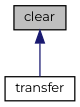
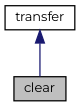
  digraph {
    rankdir=TB
    fontname=Montserrat
    node [color=black fontname=Montserrat fontsize=10 shape=record]
    n1 [fillcolor=grey75 fontcolor=black height=0.2 label=clear style=filled width=0.4]
    n2 [height=0.2 label=transfer width=0.4]
-   n1 -> n2 [color=midnightblue dir=back fontname=Montserrat fontsize=10 labelfontname=FreeSans labelfontsize=10 style=solid]
+   n2 -> n1 [color=midnightblue dir=back fontname=Montserrat fontsize=10 labelfontname=FreeSans labelfontsize=10 style=solid]
  }
